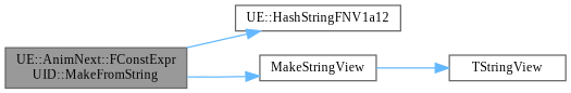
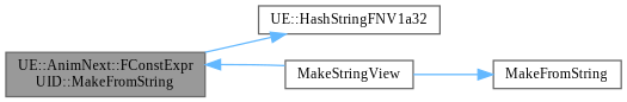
  digraph {
    fontname="Liberation Serif"
    rankdir=LR
    node [color=grey40 fillcolor=white fontname="Liberation Serif" fontsize=10 shape=box style=filled]
    edge [color=steelblue1 fontname="Liberation Serif" fontsize=10 labelfontname=Helvetica labelfontsize=10 style=solid]
    n1 [color=gray40 fillcolor=grey60 fontcolor=black height=0.2 label="UE::AnimNext::FConstExpr\lUID::MakeFromString" width=0.4]
-   n2 [height=0.2 label="UE::HashStringFNV1a12" width=0.4]
+   n2 [height=0.2 label="UE::HashStringFNV1a32" width=0.4]
    n3 [height=0.2 label=MakeStringView width=0.4]
-   n4 [height=0.2 label=TStringView width=0.4]
+   n4 [height=0.2 label=MakeFromString width=0.4]
    n1 -> n2
-   n1 -> n3
+   n3 -> n1
    n3 -> n4
  }
